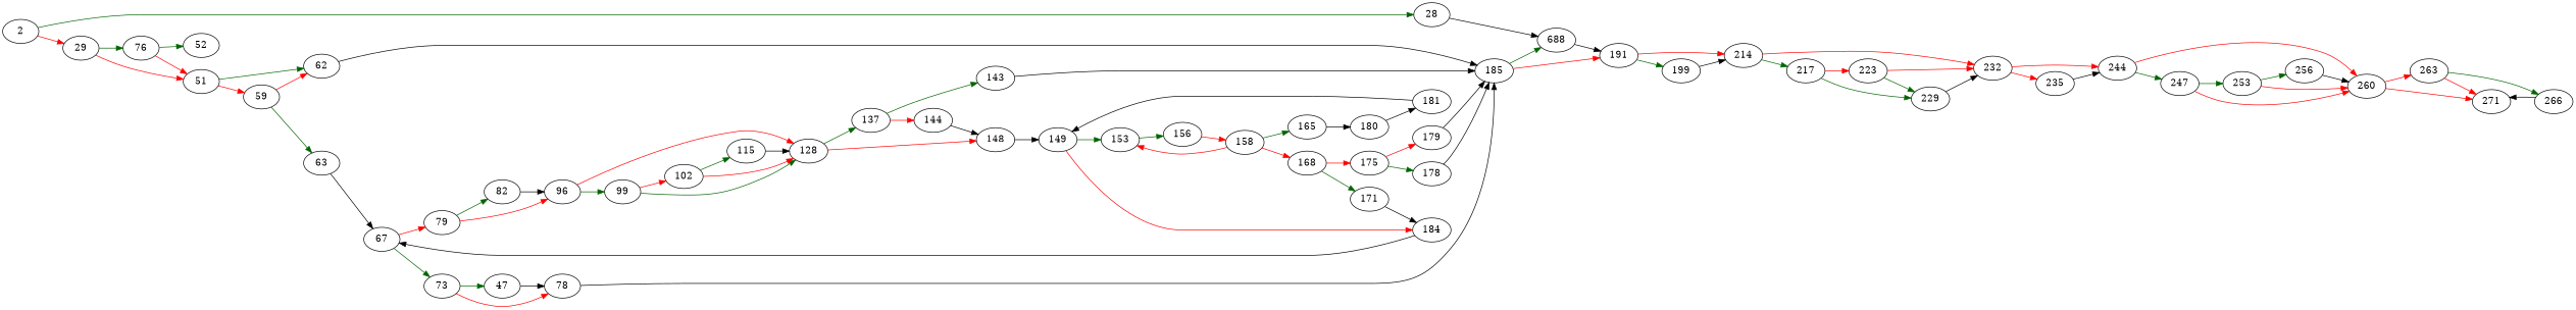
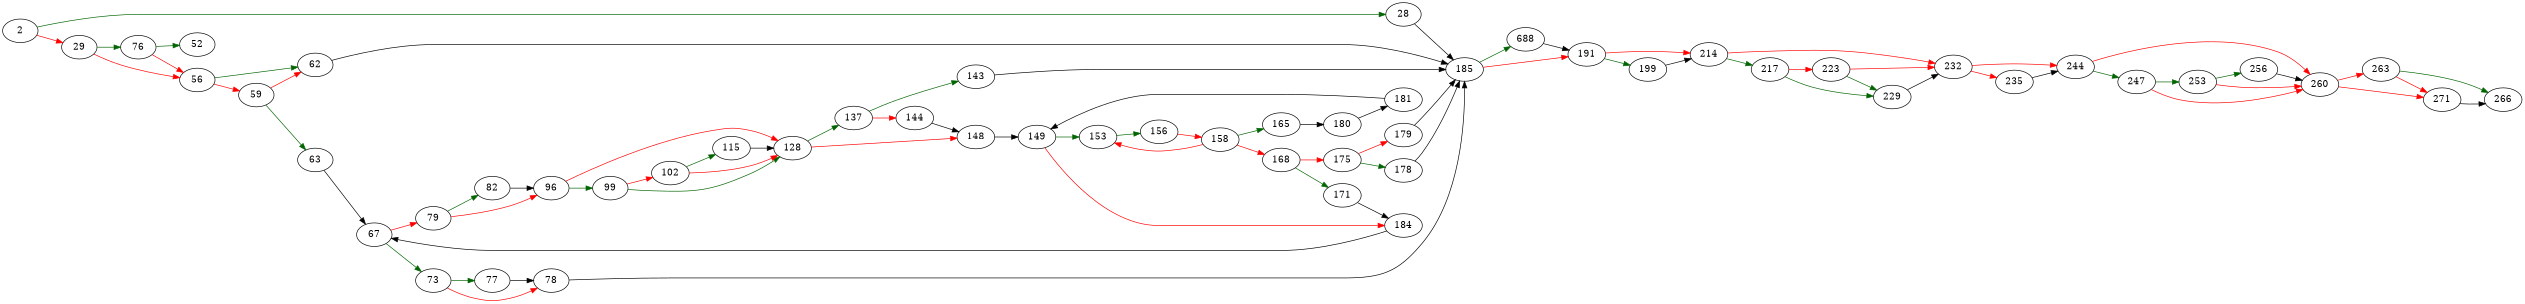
  strict digraph {
    rankdir=LR
    edge [color=red cond=true]
    2 [entry=true]
    28
    29
    185
    n5 [label=76]
-   56 [label=51]
+   56
    n7 [label=688]
    191
    52
    62
    59
    199
    214
    63
    67
    n16 [label=73]
    79
-   77 [label=47]
+   77
    78
    82
    96
    99
    128
    102
    137
    148
    115
    143
    144
    149
    153
    184
    156
    158
    165
    168
    180
    171
    175
    181
    178
    179
    217
    232
    229
    223
    235
    244
    247
    260
    253
    263
    271
    256
    266
    2 -> 28 [color=darkgreen]
    2 -> 29 [cond=false]
-   28 -> n7 [color="" cond=""]
+   28 -> 185 [color="" cond=""]
    29 -> n5 [color=darkgreen]
    29 -> 56 [cond=false]
    185 -> n7 [color=darkgreen]
    185 -> 191 [cond=false]
    n5 -> 56 [cond=false]
    n5 -> 52 [color=darkgreen]
    56 -> 62 [color=darkgreen]
    56 -> 59 [cond=false]
    n7 -> 191 [color="" cond=""]
    191 -> 199 [color=darkgreen]
    191 -> 214 [cond=false]
    62 -> 185 [color="" cond=""]
    59 -> 62 [cond=false]
    59 -> 63 [color=darkgreen]
    199 -> 214 [color="" cond=""]
    214 -> 217 [color=darkgreen]
    214 -> 232 [cond=false]
    63 -> 67 [color="" cond=""]
    67 -> n16 [color=darkgreen]
    67 -> 79 [cond=false]
    n16 -> 77 [color=darkgreen]
    n16 -> 78 [cond=false]
    79 -> 82 [color=darkgreen]
    79 -> 96 [cond=false]
    77 -> 78 [color="" cond=""]
    78 -> 185 [color="" cond=""]
    82 -> 96 [color="" cond=""]
    96 -> 99 [color=darkgreen]
    96 -> 128 [cond=false]
    99 -> 128 [color=darkgreen]
    99 -> 102 [cond=false]
    128 -> 137 [color=darkgreen]
    128 -> 148 [cond=false]
    102 -> 128 [cond=false]
    102 -> 115 [color=darkgreen]
    137 -> 143 [color=darkgreen]
    137 -> 144 [cond=false]
    148 -> 149 [color="" cond=""]
    115 -> 128 [color="" cond=""]
    143 -> 185 [color="" cond=""]
    144 -> 148 [color="" cond=""]
    149 -> 153 [color=darkgreen]
    149 -> 184 [cond=false]
    153 -> 156 [color=darkgreen]
    184 -> 67 [color="" cond=""]
    156 -> 158 [cond=""]
    158 -> 153 [cond=false]
    158 -> 165 [color=darkgreen]
    158 -> 168 [cond=false]
    165 -> 180 [color="" cond=""]
    168 -> 171 [color=darkgreen]
    168 -> 175 [cond=false]
    180 -> 181 [color="" cond=""]
    171 -> 184 [color="" cond=""]
    175 -> 178 [color=darkgreen]
    175 -> 179 [cond=false]
    181 -> 149 [color="" cond=""]
    178 -> 185 [color="" cond=""]
    179 -> 185 [color="" cond=""]
    217 -> 229 [color=darkgreen]
    217 -> 223 [cond=false]
    232 -> 235
    232 -> 244 [cond=false]
    229 -> 232 [color="" cond=""]
    223 -> 232 [cond=false]
    223 -> 229 [color=darkgreen]
    235 -> 244 [color="" cond=""]
    244 -> 247 [color=darkgreen]
    244 -> 260 [cond=false]
    247 -> 260 [cond=false]
    247 -> 253 [color=darkgreen]
    260 -> 263
    260 -> 271 [cond=false]
    253 -> 260 [cond=false]
    253 -> 256 [color=darkgreen]
    263 -> 271 [cond=false]
    263 -> 266 [color=darkgreen]
    256 -> 260 [color="" cond=""]
-   266 -> 271 [color="" cond=""]
+   271 -> 266 [color="" cond=""]
  }
